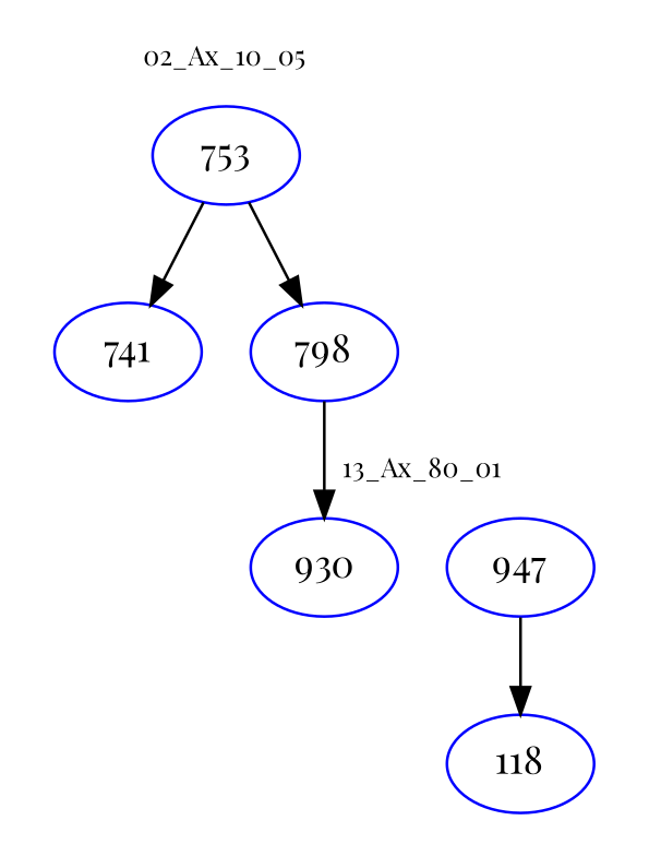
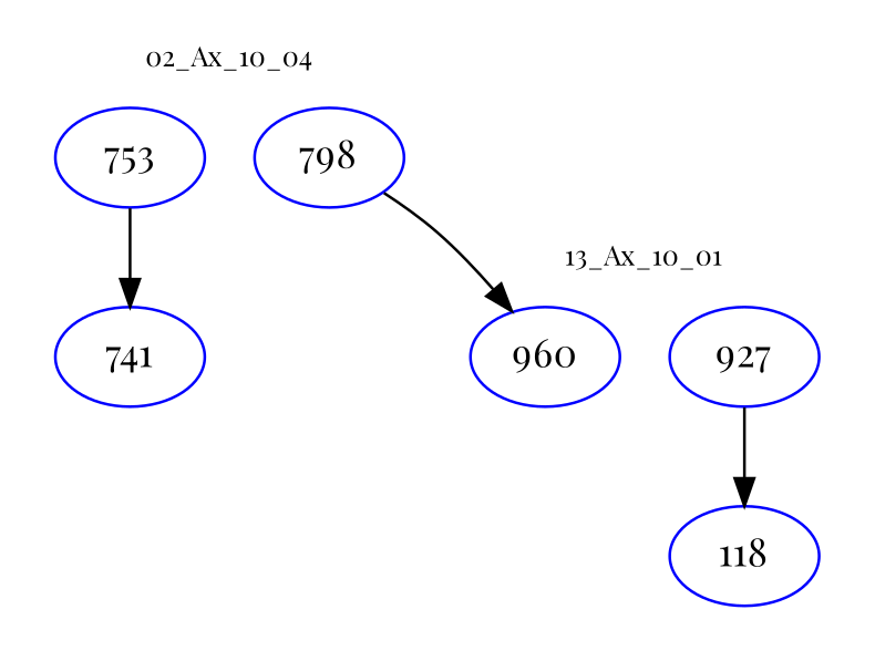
  digraph {
    fontname="Playfair Display"
    node [color=blue fontname="Playfair Display"]
    edge [color=black fontname="Playfair Display"]
    n1 [label=753]
    n2 [label=741]
    n3 [label=798]
-   n4 [label=947]
+   n4 [label=927]
    n5 [label=118]
-   n6 [label=930]
+   n6 [label=960]
    subgraph cluster_1 {
      color=white
      fontsize=10
-     label="02_Ax_10_05"
+     label="02_Ax_10_04"
      n1
      n2
      n3
    }
    subgraph cluster_2 {
      color=white
      fontsize=10
-     label="13_Ax_80_01"
+     label="13_Ax_10_01"
      n4
      n5
      n6
    }
    n1 -> n2
-   n1 -> n3
    n3 -> n6
    n4 -> n5
  }
